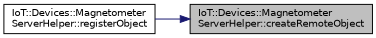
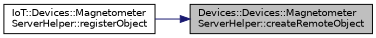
  digraph {
    rankdir=RL
    fontname="DejaVu Sans"
    node [color=black fontname="DejaVu Sans" fontsize=10 shape=record style=filled]
-   n1 [fillcolor=grey75 fontcolor=black height=0.2 label="IoT::Devices::Magnetometer\lServerHelper::createRemoteObject" width=0.4]
+   n1 [fillcolor=grey75 fontcolor=black height=0.2 label="Devices::Devices::Magnetometer\lServerHelper::createRemoteObject" width=0.4]
    n2 [fillcolor=white height=0.2 label="IoT::Devices::Magnetometer\lServerHelper::registerObject" width=0.4]
    n1 -> n2 [color=midnightblue dir=back fontname="DejaVu Sans" fontsize=10 labelfontname=Helvetica labelfontsize=10 style=solid]
  }
